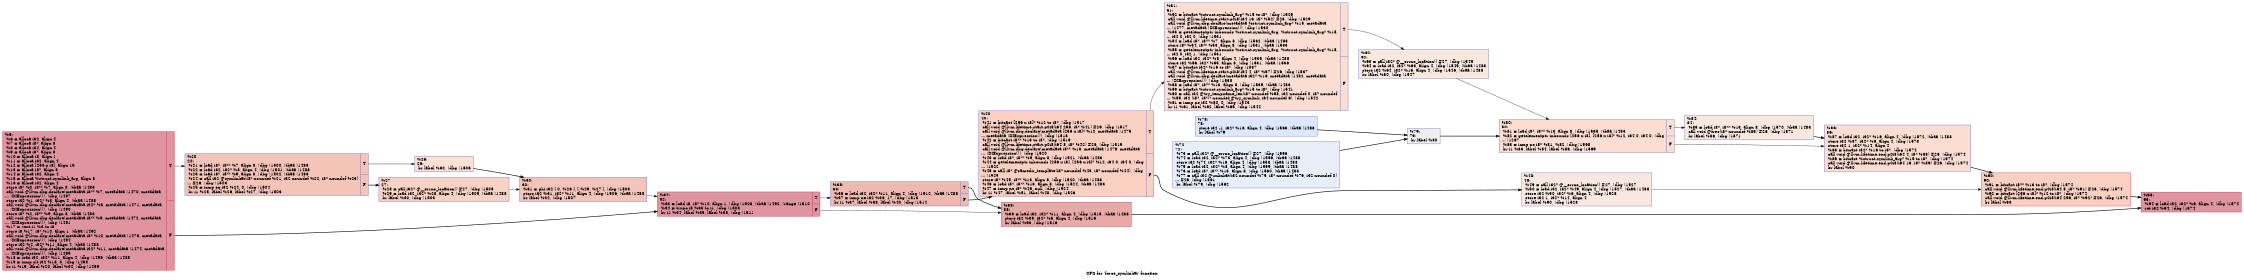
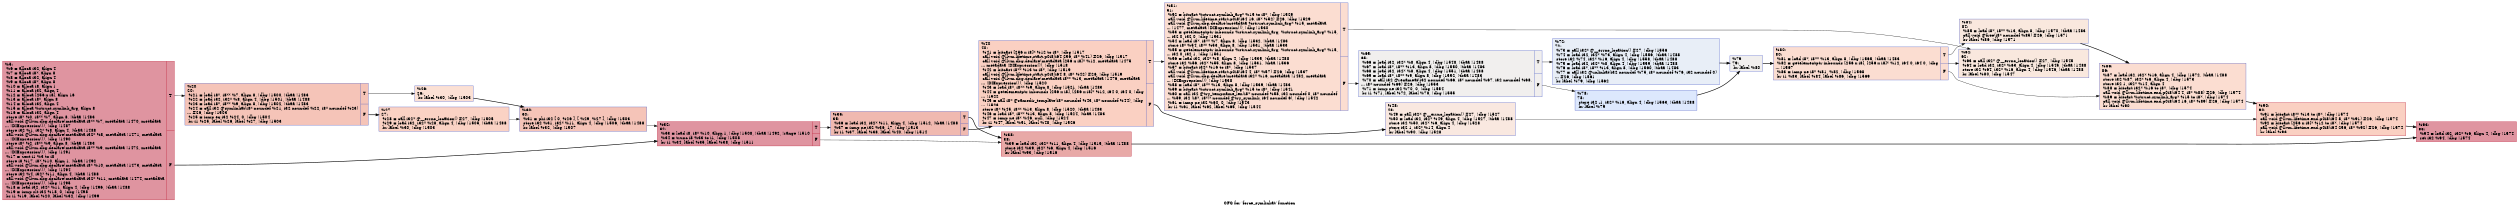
  digraph {
    label="CFG for 'force_symlinkat' function"
    rankdir=LR
    node [color="#3d50c3ff" fillcolor="#b70d2870" shape=record style=filled]
    edge [style=solid]
    n1 [color="#b70d28ff" label="{%5:\l  %6 = alloca i32, align 4\l  %7 = alloca i8*, align 8\l  %8 = alloca i32, align 4\l  %9 = alloca i8*, align 8\l  %10 = alloca i8, align 1\l  %11 = alloca i32, align 4\l  %12 = alloca [256 x i8], align 16\l  %13 = alloca i8*, align 8\l  %14 = alloca i32, align 4\l  %15 = alloca %struct.symlink_arg, align 8\l  %16 = alloca i32, align 4\l  store i8* %0, i8** %7, align 8, !tbaa !1483\l  call void @llvm.dbg.declare(metadata i8** %7, metadata !1470, metadata\l... !DIExpression()), !dbg !1487\l  store i32 %1, i32* %8, align 4, !tbaa !1488\l  call void @llvm.dbg.declare(metadata i32* %8, metadata !1471, metadata\l... !DIExpression()), !dbg !1490\l  store i8* %2, i8** %9, align 8, !tbaa !1483\l  call void @llvm.dbg.declare(metadata i8** %9, metadata !1472, metadata\l... !DIExpression()), !dbg !1491\l  %17 = zext i1 %3 to i8\l  store i8 %17, i8* %10, align 1, !tbaa !1492\l  call void @llvm.dbg.declare(metadata i8* %10, metadata !1473, metadata\l... !DIExpression()), !dbg !1494\l  store i32 %4, i32* %11, align 4, !tbaa !1488\l  call void @llvm.dbg.declare(metadata i32* %11, metadata !1474, metadata\l... !DIExpression()), !dbg !1495\l  %18 = load i32, i32* %11, align 4, !dbg !1496, !tbaa !1488\l  %19 = icmp slt i32 %18, 0, !dbg !1498\l  br i1 %19, label %20, label %32, !dbg !1499\l|{<s0>T|<s1>F}}"]
    n2 [fillcolor="#e97a5f70" label="{%20:\l20:                                               \l  %21 = load i8*, i8** %7, align 8, !dbg !1500, !tbaa !1483\l  %22 = load i32, i32* %8, align 4, !dbg !1501, !tbaa !1488\l  %23 = load i8*, i8** %9, align 8, !dbg !1502, !tbaa !1483\l  %24 = call i32 @symlinkat(i8* noundef %21, i32 noundef %22, i8* noundef %23)\l... #26, !dbg !1503\l  %25 = icmp eq i32 %24, 0, !dbg !1504\l  br i1 %25, label %26, label %27, !dbg !1503\l|{<s0>T|<s1>F}}"]
    n3 [color="#b70d28ff" label="{%32:\l32:                                               \l  %33 = load i8, i8* %10, align 1, !dbg !1508, !tbaa !1492, !range !1510\l  %34 = trunc i8 %33 to i1, !dbg !1508\l  br i1 %34, label %35, label %38, !dbg !1511\l|{<s0>T|<s1>F}}"]
    n4 [fillcolor="#f7b99e70" label="{%26:\l26:                                               \l  br label %30, !dbg !1503\l}"]
    n5 [fillcolor="#f4987a70" label="{%27:\l27:                                               \l  %28 = call i32* @__errno_location() #27, !dbg !1505\l  %29 = load i32, i32* %28, align 4, !dbg !1505, !tbaa !1488\l  br label %30, !dbg !1503\l}"]
    n6 [fillcolor="#de614d70" label="{%35:\l35:                                               \l  %36 = load i32, i32* %11, align 4, !dbg !1512, !tbaa !1488\l  %37 = icmp ne i32 %36, 17, !dbg !1513\l  br i1 %37, label %38, label %40, !dbg !1514\l|{<s0>T|<s1>F}}"]
    n7 [color="#b70d28ff" fillcolor="#ca3b3770" label="{%38:\l38:                                               \l  %39 = load i32, i32* %11, align 4, !dbg !1515, !tbaa !1488\l  store i32 %39, i32* %6, align 4, !dbg !1516\l  br label %93, !dbg !1516\l}"]
    n8 [fillcolor="#e97a5f70" label="{%30:\l30:                                               \l  %31 = phi i32 [ 0, %26 ], [ %29, %27 ], !dbg !1503\l  store i32 %31, i32* %11, align 4, !dbg !1506, !tbaa !1488\l  br label %32, !dbg !1507\l}"]
    n9 [fillcolor="#f3947570" label="{%40:\l40:                                               \l  %41 = bitcast [256 x i8]* %12 to i8*, !dbg !1517\l  call void @llvm.lifetime.start.p0i8(i64 256, i8* %41) #26, !dbg !1517\l  call void @llvm.dbg.declare(metadata [256 x i8]* %12, metadata !1475,\l... metadata !DIExpression()), !dbg !1518\l  %42 = bitcast i8** %13 to i8*, !dbg !1519\l  call void @llvm.lifetime.start.p0i8(i64 8, i8* %42) #26, !dbg !1519\l  call void @llvm.dbg.declare(metadata i8** %13, metadata !1476, metadata\l... !DIExpression()), !dbg !1520\l  %43 = load i8*, i8** %9, align 8, !dbg !1521, !tbaa !1483\l  %44 = getelementptr inbounds [256 x i8], [256 x i8]* %12, i64 0, i64 0, !dbg\l... !1522\l  %45 = call i8* @samedir_template(i8* noundef %43, i8* noundef %44), !dbg\l... !1523\l  store i8* %45, i8** %13, align 8, !dbg !1520, !tbaa !1483\l  %46 = load i8*, i8** %13, align 8, !dbg !1524, !tbaa !1483\l  %47 = icmp ne i8* %46, null, !dbg !1524\l  br i1 %47, label %51, label %48, !dbg !1526\l|{<s0>T|<s1>F}}"]
    n10 [color="#b70d28ff" label="{%93:\l93:                                               \l  %94 = load i32, i32* %6, align 4, !dbg !1574\l  ret i32 %94, !dbg !1574\l}"]
    n11 [fillcolor="#f7b39670" label="{%51:\l51:                                               \l  %52 = bitcast %struct.symlink_arg* %15 to i8*, !dbg !1529\l  call void @llvm.lifetime.start.p0i8(i64 16, i8* %52) #26, !dbg !1529\l  call void @llvm.dbg.declare(metadata %struct.symlink_arg* %15, metadata\l... !1477, metadata !DIExpression()), !dbg !1530\l  %53 = getelementptr inbounds %struct.symlink_arg, %struct.symlink_arg* %15,\l... i32 0, i32 0, !dbg !1531\l  %54 = load i8*, i8** %7, align 8, !dbg !1532, !tbaa !1483\l  store i8* %54, i8** %53, align 8, !dbg !1531, !tbaa !1533\l  %55 = getelementptr inbounds %struct.symlink_arg, %struct.symlink_arg* %15,\l... i32 0, i32 1, !dbg !1531\l  %56 = load i32, i32* %8, align 4, !dbg !1535, !tbaa !1488\l  store i32 %56, i32* %55, align 8, !dbg !1531, !tbaa !1536\l  %57 = bitcast i32* %16 to i8*, !dbg !1537\l  call void @llvm.lifetime.start.p0i8(i64 4, i8* %57) #26, !dbg !1537\l  call void @llvm.dbg.declare(metadata i32* %16, metadata !1482, metadata\l... !DIExpression()), !dbg !1538\l  %58 = load i8*, i8** %13, align 8, !dbg !1539, !tbaa !1483\l  %59 = bitcast %struct.symlink_arg* %15 to i8*, !dbg !1541\l  %60 = call i32 @try_tempname_len(i8* noundef %58, i32 noundef 0, i8* noundef\l... %59, i32 (i8*, i8*)* noundef @try_symlink, i64 noundef 6), !dbg !1542\l  %61 = icmp ne i32 %60, 0, !dbg !1543\l  br i1 %61, label %62, label %65, !dbg !1544\l|{<s0>T|<s1>F}}"]
    n12 [fillcolor="#f1ccb870" label="{%48:\l48:                                               \l  %49 = call i32* @__errno_location() #27, !dbg !1527\l  %50 = load i32, i32* %49, align 4, !dbg !1527, !tbaa !1488\l  store i32 %50, i32* %6, align 4, !dbg !1528\l  store i32 1, i32* %14, align 4\l  br label %90, !dbg !1528\l}"]
    n13 [fillcolor="#f2cab570" label="{%62:\l62:                                               \l  %63 = call i32* @__errno_location() #27, !dbg !1545\l  %64 = load i32, i32* %63, align 4, !dbg !1545, !tbaa !1488\l  store i32 %64, i32* %16, align 4, !dbg !1546, !tbaa !1488\l  br label %80, !dbg !1547\l}"]
+   n14 [fillcolor="#e0dbd870" label="{%65:\l65:                                               \l  %66 = load i32, i32* %8, align 4, !dbg !1548, !tbaa !1488\l  %67 = load i8*, i8** %13, align 8, !dbg !1550, !tbaa !1483\l  %68 = load i32, i32* %8, align 4, !dbg !1551, !tbaa !1488\l  %69 = load i8*, i8** %9, align 8, !dbg !1552, !tbaa !1483\l  %70 = call i32 @renameat(i32 noundef %66, i8* noundef %67, i32 noundef %68,\l... i8* noundef %69) #26, !dbg !1553\l  %71 = icmp ne i32 %70, 0, !dbg !1554\l  br i1 %71, label %72, label %78, !dbg !1555\l|{<s0>T|<s1>F}}"]
    n15 [color="#b70d28ff" fillcolor="#f3947570" label="{%90:\l90:                                               \l  %91 = bitcast i8** %13 to i8*, !dbg !1574\l  call void @llvm.lifetime.end.p0i8(i64 8, i8* %91) #26, !dbg !1574\l  %92 = bitcast [256 x i8]* %12 to i8*, !dbg !1574\l  call void @llvm.lifetime.end.p0i8(i64 256, i8* %92) #26, !dbg !1574\l  br label %93\l}"]
-   n16 [fillcolor="#f7b39670" label="{%80:\l80:                                               \l  %81 = load i8*, i8** %13, align 8, !dbg !1565, !tbaa !1483\l  %82 = getelementptr inbounds [256 x i8], [256 x i8]* %12, i64 0, i64 0, !dbg\l... !1267\l  %83 = icmp ne i8* %81, %82, !dbg !1568\l  br i1 %83, label %84, label %86, !dbg !1569\l|{<s0>T|<s1>F}}"]
+   n16 [fillcolor="#f7b39670" label="{%80:\l80:                                               \l  %81 = load i8*, i8** %13, align 8, !dbg !1565, !tbaa !1483\l  %82 = getelementptr inbounds [256 x i8], [256 x i8]* %12, i64 0, i64 0, !dbg\l... !1567\l  %83 = icmp ne i8* %81, %82, !dbg !1568\l  br i1 %83, label %84, label %86, !dbg !1569\l|{<s0>T|<s1>F}}"]
    n17 [fillcolor="#cbd8ee70" label="{%72:\l72:                                               \l  %73 = call i32* @__errno_location() #27, !dbg !1556\l  %74 = load i32, i32* %73, align 4, !dbg !1556, !tbaa !1488\l  store i32 %74, i32* %16, align 4, !dbg !1558, !tbaa !1488\l  %75 = load i32, i32* %8, align 4, !dbg !1559, !tbaa !1488\l  %76 = load i8*, i8** %13, align 8, !dbg !1560, !tbaa !1483\l  %77 = call i32 @unlinkat(i32 noundef %75, i8* noundef %76, i32 noundef 0)\l... #26, !dbg !1561\l  br label %79, !dbg !1562\l}"]
    n18 [fillcolor="#b2ccfb70" label="{%78:\l78:                                               \l  store i32 -1, i32* %16, align 4, !dbg !1563, !tbaa !1488\l  br label %79\l}"]
    n19 [fillcolor="#f2cab570" label="{%84:\l84:                                               \l  %85 = load i8*, i8** %13, align 8, !dbg !1570, !tbaa !1483\l  call void @free(i8* noundef %85) #26, !dbg !1571\l  br label %86, !dbg !1571\l}"]
    n20 [fillcolor="#f7b39670" label="{%86:\l86:                                               \l  %87 = load i32, i32* %16, align 4, !dbg !1572, !tbaa !1488\l  store i32 %87, i32* %6, align 4, !dbg !1573\l  store i32 1, i32* %14, align 4\l  %88 = bitcast i32* %16 to i8*, !dbg !1574\l  call void @llvm.lifetime.end.p0i8(i64 4, i8* %88) #26, !dbg !1574\l  %89 = bitcast %struct.symlink_arg* %15 to i8*, !dbg !1574\l  call void @llvm.lifetime.end.p0i8(i64 16, i8* %89) #26, !dbg !1574\l  br label %90\l}"]
    n21 [fillcolor="#e0dbd870" label="{%79:\l79:                                               \l  br label %80\l}"]
    n1 -> n2 [tailport=s0]
    n1 -> n3 [style=bold tailport=s1]
    n2 -> n4 [tailport=s0]
    n2 -> n5 [style=bold tailport=s1]
    n3 -> n6 [tailport=s0]
    n3 -> n7 [tailport=s1]
    n4 -> n8 [style=bold]
    n5 -> n8
    n6 -> n7 [style=bold tailport=s0]
    n6 -> n9 [style=bold tailport=s1]
    n7 -> n10 [style=bold]
    n8 -> n3
    n9 -> n11 [tailport=s0]
    n9 -> n12 [style=bold tailport=s1]
    n11 -> n13 [tailport=s0]
+   n11 -> n14 [tailport=s1]
    n12 -> n15
-   n13 -> n16
+   n16 -> n13
+   n14 -> n17 [tailport=s0]
+   n14 -> n18 [tailport=s1]
    n15 -> n10 [style=bold]
    n16 -> n19 [tailport=s0]
    n16 -> n20 [tailport=s1]
    n17 -> n21 [style=bold]
    n18 -> n21 [style=bold]
    n19 -> n20 [style=bold]
    n20 -> n15 [style=bold]
    n21 -> n16 [style=bold]
  }
